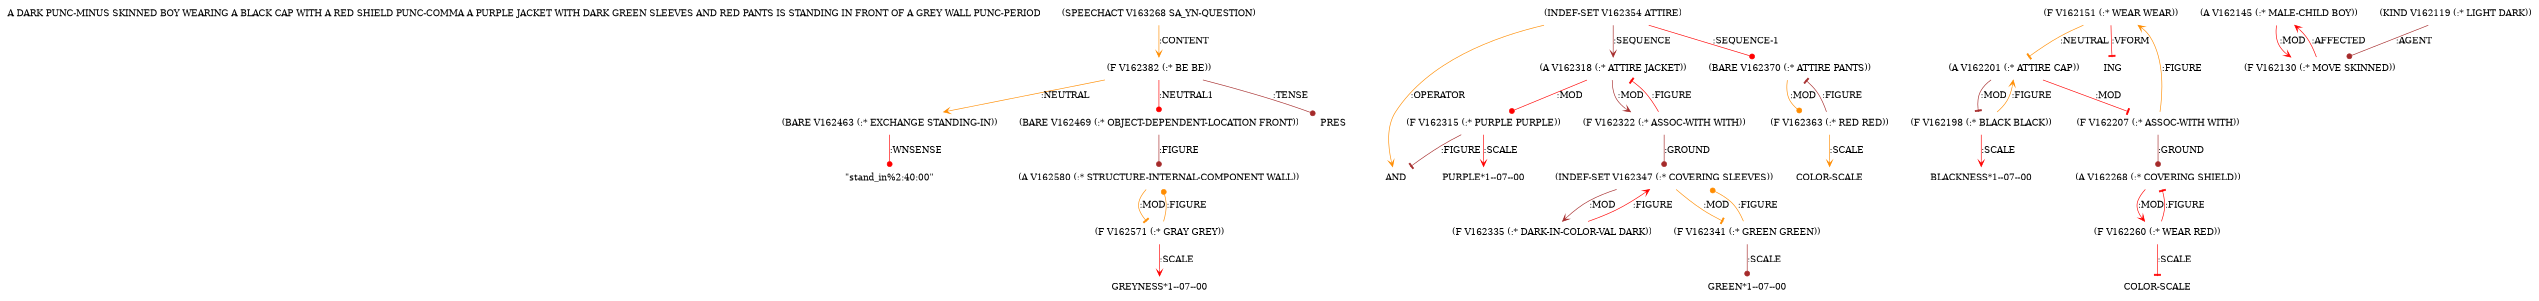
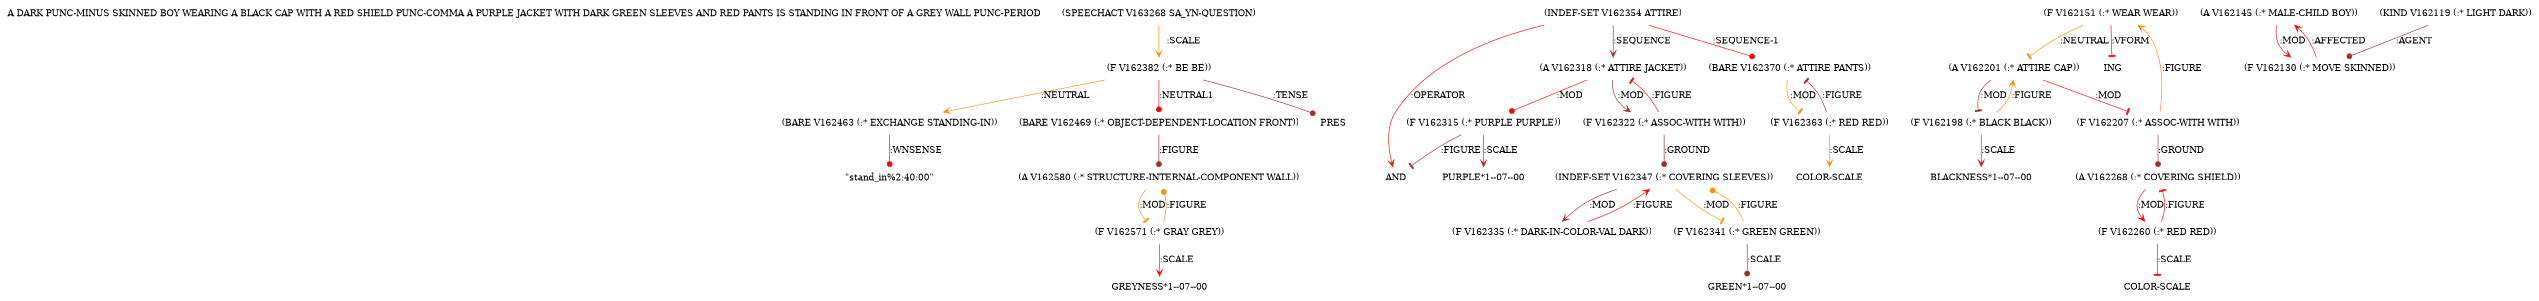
  digraph {
    node [shape=none]
    edge [arrowhead=vee color=red]
    "A DARK PUNC-MINUS SKINNED BOY WEARING A BLACK CAP WITH A RED SHIELD PUNC-COMMA A PURPLE JACKET WITH DARK GREEN SLEEVES AND RED PANTS IS STANDING IN FRONT OF A GREY WALL PUNC-PERIOD"
    n2 [label="(SPEECHACT V163268 SA_YN-QUESTION)"]
    n3 [label="(F V162382 (:* BE BE))"]
    n4 [label="(BARE V162463 (:* EXCHANGE STANDING-IN))"]
    n5 [label="(BARE V162469 (:* OBJECT-DEPENDENT-LOCATION FRONT))"]
    n6 [label=PRES]
    n7 [label="\"stand_in%2:40:00\""]
    n8 [label="(A V162580 (:* STRUCTURE-INTERNAL-COMPONENT WALL))"]
    n9 [label="(F V162571 (:* GRAY GREY))"]
    n10 [label="GREYNESS*1--07--00"]
    n11 [label="(INDEF-SET V162354 ATTIRE)"]
    n12 [label=AND]
    n13 [label="(A V162318 (:* ATTIRE JACKET))"]
    n14 [label="(BARE V162370 (:* ATTIRE PANTS))"]
    n15 [label="(F V162322 (:* ASSOC-WITH WITH))"]
    n16 [label="(F V162315 (:* PURPLE PURPLE))"]
    n17 [label="(F V162363 (:* RED RED))"]
    n18 [label="(INDEF-SET V162347 (:* COVERING SLEEVES))"]
    n19 [label="PURPLE*1--07--00"]
    n20 [label="COLOR-SCALE"]
    n21 [label="(F V162335 (:* DARK-IN-COLOR-VAL DARK))"]
    n22 [label="(F V162341 (:* GREEN GREEN))"]
    n23 [label="GREEN*1--07--00"]
    n24 [label="(F V162151 (:* WEAR WEAR))"]
    n25 [label="(A V162201 (:* ATTIRE CAP))"]
    n26 [label=ING]
    n27 [label="(F V162207 (:* ASSOC-WITH WITH))"]
    n28 [label="(F V162198 (:* BLACK BLACK))"]
    n29 [label="(A V162268 (:* COVERING SHIELD))"]
    n30 [label="BLACKNESS*1--07--00"]
-   n31 [label="(F V162260 (:* WEAR RED))"]
+   n31 [label="(F V162260 (:* RED RED))"]
    n32 [label="COLOR-SCALE"]
    n33 [label="(A V162145 (:* MALE-CHILD BOY))"]
    n34 [label="(F V162130 (:* MOVE SKINNED))"]
    n35 [label="(KIND V162119 (:* LIGHT DARK))"]
-   n2 -> n3 [color=darkorange label=":CONTENT"]
+   n2 -> n3 [color=darkorange label=":SCALE"]
    n3 -> n4 [color=darkorange label=":NEUTRAL"]
    n3 -> n5 [arrowhead=dot label=":NEUTRAL1"]
    n3 -> n6 [arrowhead=dot color=brown label=":TENSE"]
    n4 -> n7 [arrowhead=dot label=":WNSENSE"]
    n5 -> n8 [arrowhead=dot color=brown label=":FIGURE"]
    n8 -> n9 [arrowhead=tee color=darkorange label=":MOD"]
    n9 -> n8 [arrowhead=dot color=darkorange label=":FIGURE"]
    n9 -> n10 [label=":SCALE"]
-   n11 -> n12 [color=darkorange label=":OPERATOR"]
+   n11 -> n12 [label=":OPERATOR"]
    n11 -> n13 [color=brown label=":SEQUENCE"]
    n11 -> n14 [arrowhead=dot label=":SEQUENCE-1"]
    n13 -> n15 [color=brown label=":MOD"]
    n13 -> n16 [arrowhead=dot label=":MOD"]
-   n14 -> n17 [arrowhead=dot color=darkorange label=":MOD"]
+   n14 -> n17 [arrowhead=tee color=darkorange label=":MOD"]
    n15 -> n13 [arrowhead=tee label=":FIGURE"]
    n15 -> n18 [arrowhead=dot color=brown label=":GROUND"]
    n16 -> n12 [arrowhead=tee color=brown label=":FIGURE"]
    n16 -> n19 [label=":SCALE"]
    n17 -> n14 [arrowhead=tee color=brown label=":FIGURE"]
    n17 -> n20 [color=darkorange label=":SCALE"]
    n18 -> n21 [color=brown label=":MOD"]
    n18 -> n22 [arrowhead=tee color=darkorange label=":MOD"]
    n21 -> n18 [label=":FIGURE"]
    n22 -> n18 [arrowhead=dot color=darkorange label=":FIGURE"]
    n22 -> n23 [arrowhead=dot color=brown label=":SCALE"]
    n24 -> n25 [arrowhead=tee color=darkorange label=":NEUTRAL"]
    n24 -> n26 [arrowhead=tee label=":VFORM"]
    n25 -> n27 [arrowhead=tee label=":MOD"]
    n25 -> n28 [arrowhead=tee color=brown label=":MOD"]
    n27 -> n24 [color=darkorange label=":FIGURE"]
    n27 -> n29 [arrowhead=dot color=brown label=":GROUND"]
    n28 -> n25 [color=darkorange label=":FIGURE"]
    n28 -> n30 [label=":SCALE"]
    n29 -> n31 [label=":MOD"]
    n31 -> n29 [arrowhead=tee label=":FIGURE"]
    n31 -> n32 [arrowhead=tee label=":SCALE"]
    n33 -> n34 [label=":MOD"]
    n34 -> n33 [label=":AFFECTED"]
    n35 -> n34 [arrowhead=dot color=brown label=":AGENT"]
  }
